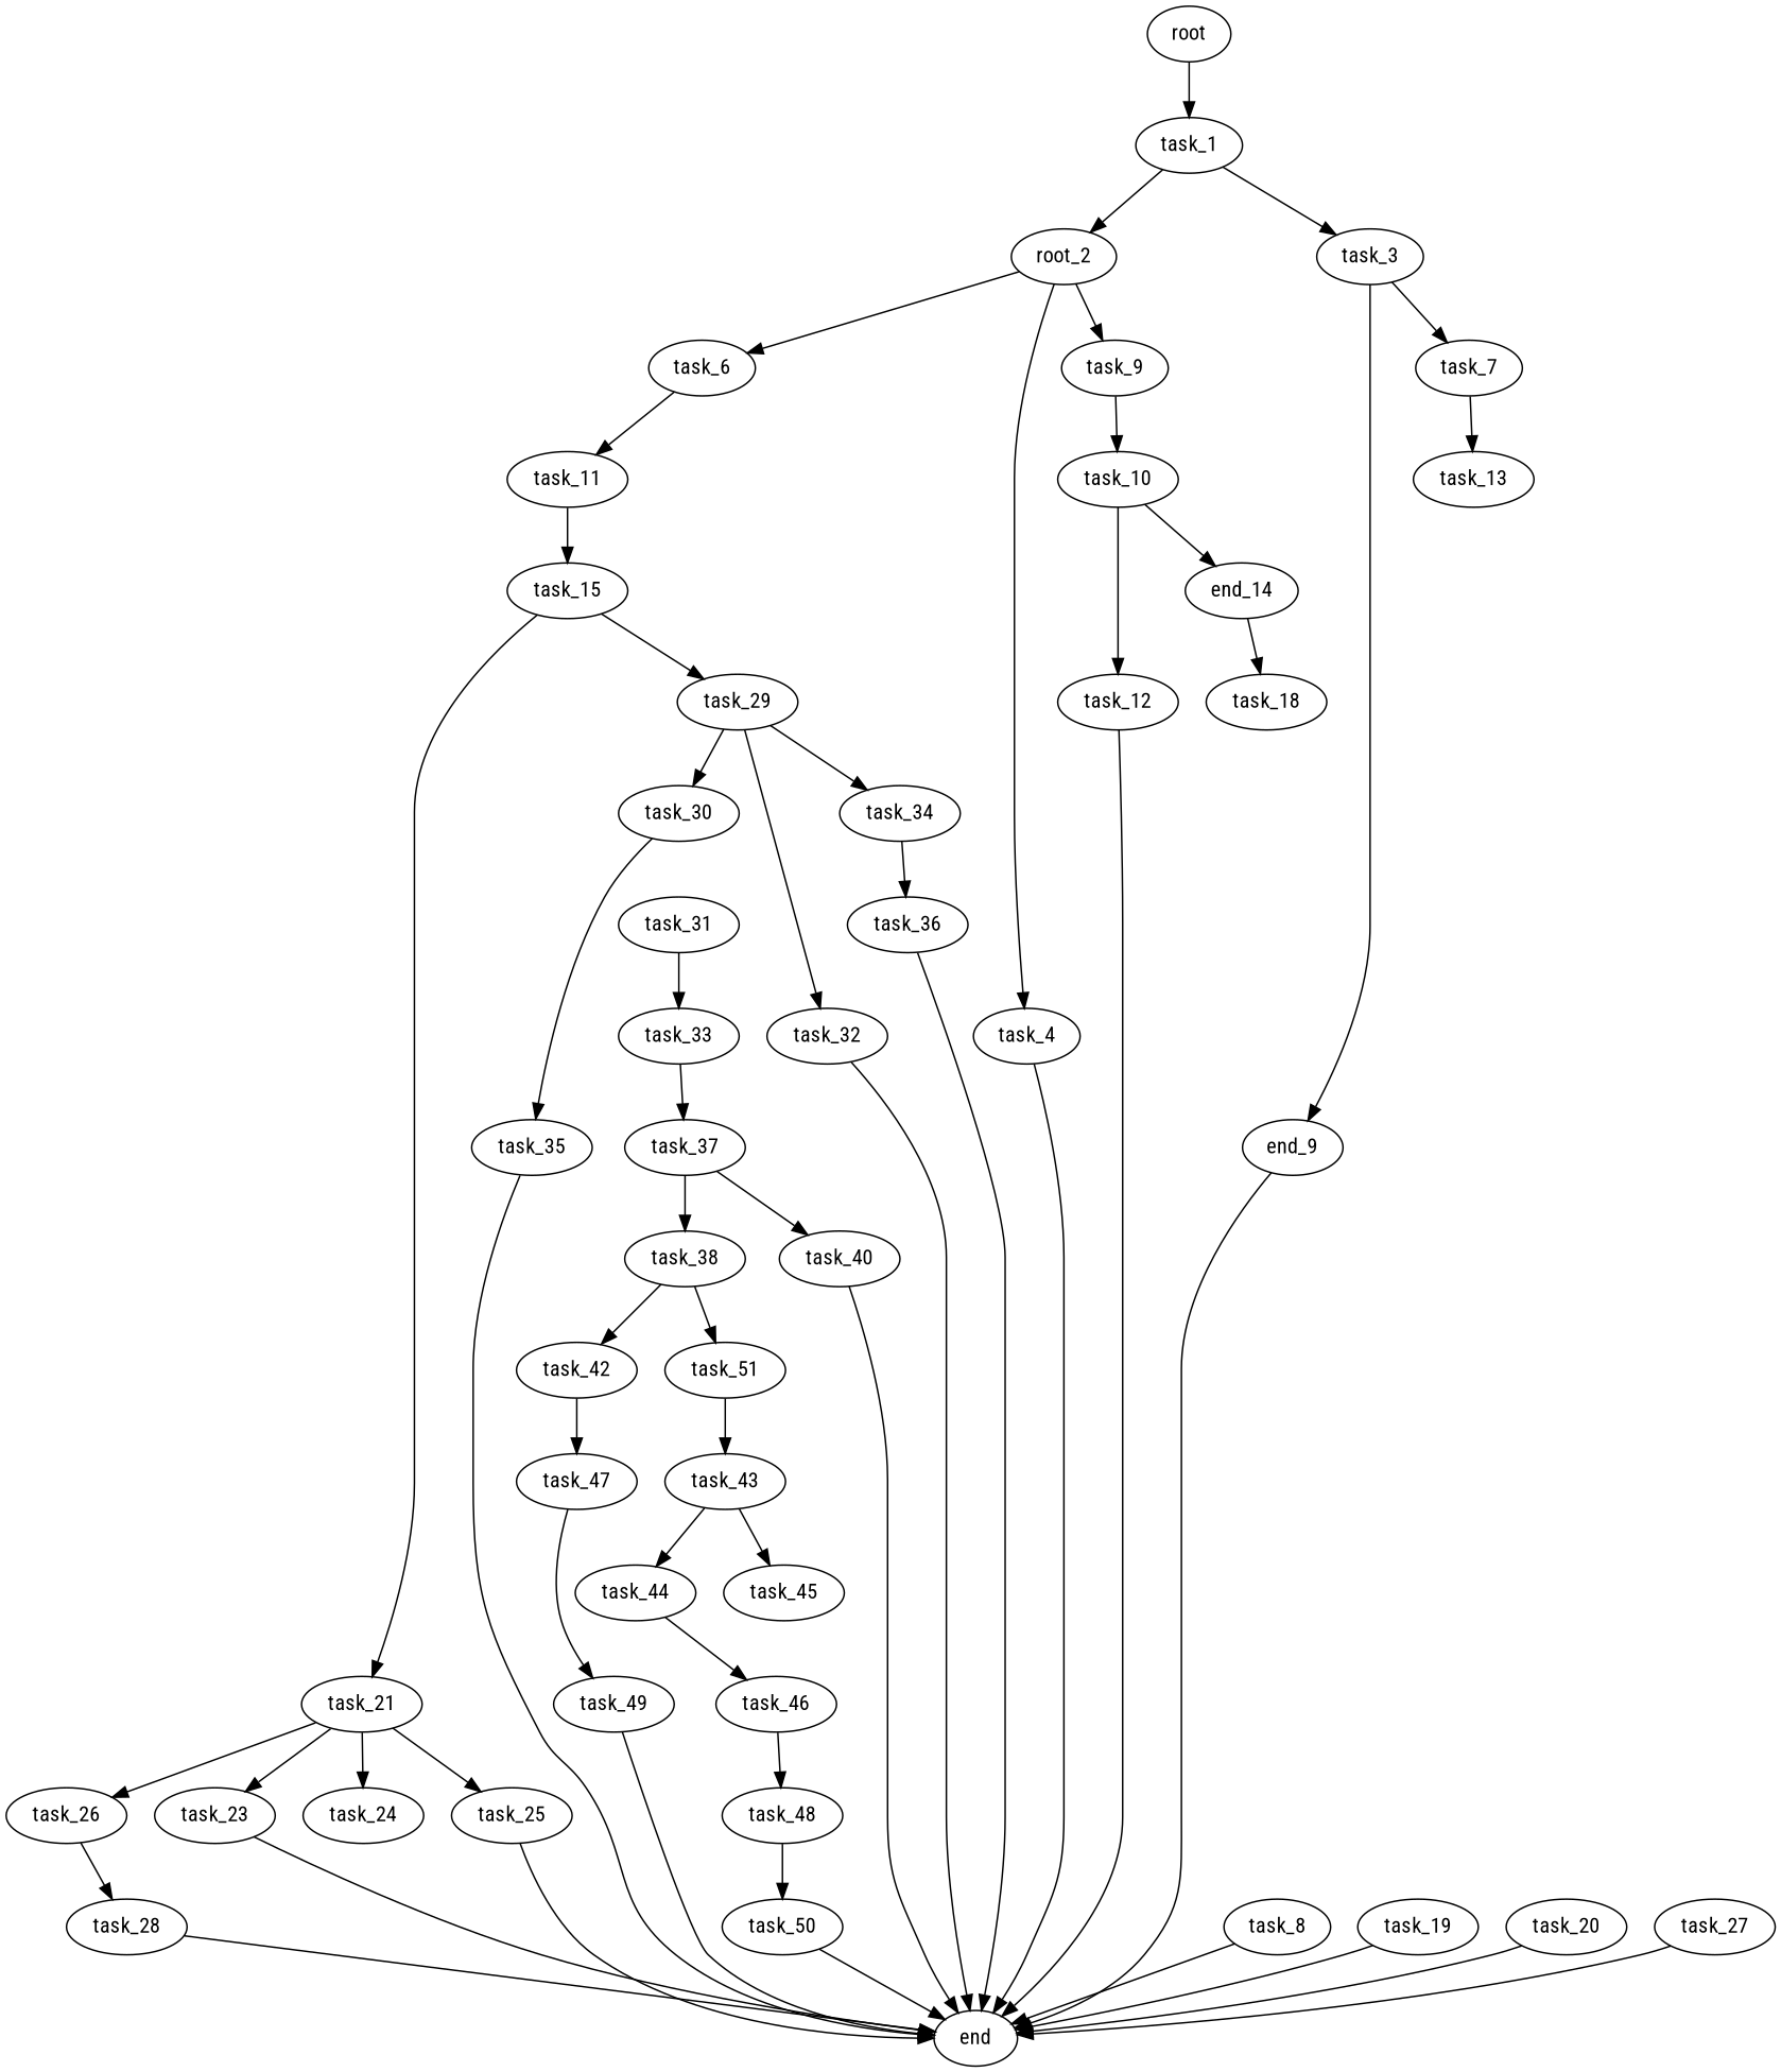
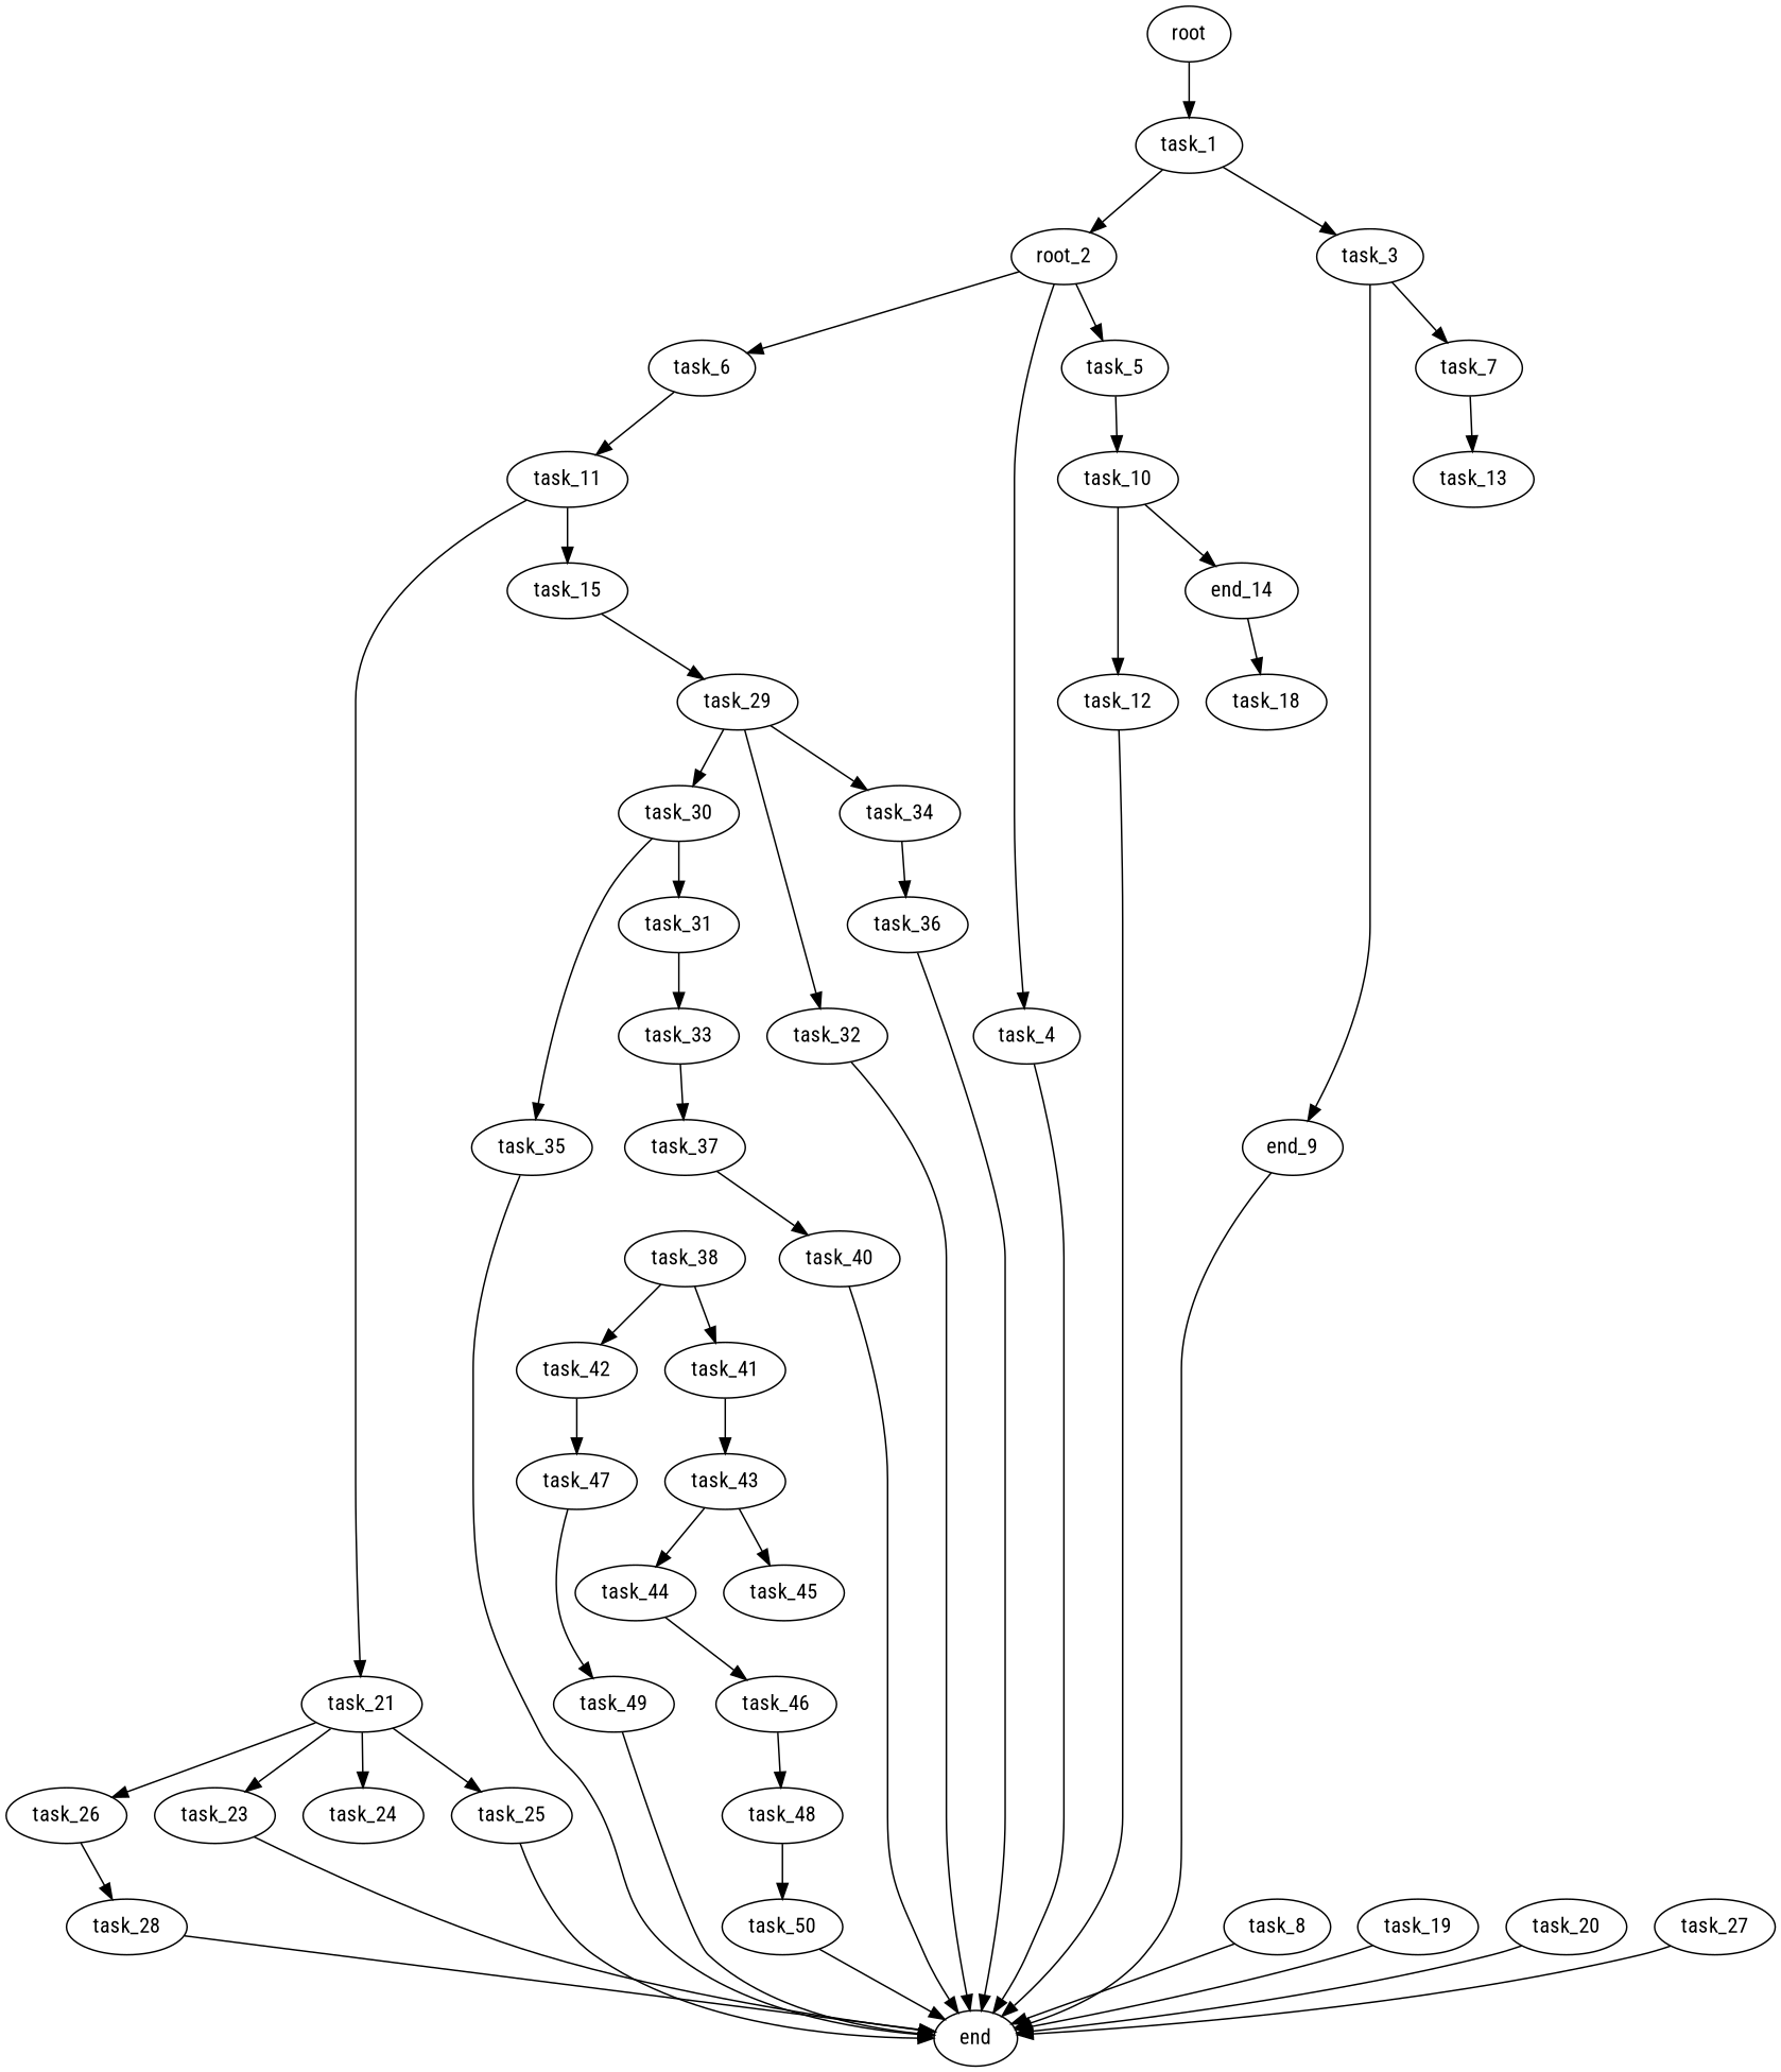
  digraph {
    fontname="Roboto Condensed"
    node [fontname="Roboto Condensed"]
    edge [fontname="Roboto Condensed"]
    root
    task_1
    n3 [label=root_2]
    task_3
    task_4
-   task_5 [label=task_9]
+   task_5
    task_6
    task_7
    n9 [label=end_9]
    end
    task_10
    task_11
    task_13
    task_8
    task_12
    n16 [label=end_14]
    task_15
    task_18
    task_21
    task_29
    task_23
    task_24
    task_25
    task_26
    task_19
    task_20
    task_28
    task_27
    task_30
    task_32
    task_34
    task_31
    task_35
    task_36
    task_33
    task_37
    task_38
    task_40
-   task_41 [label=task_51]
+   task_41
    task_42
    task_43
    task_47
    task_44
    task_45
    task_49
    task_46
    task_48
    task_50
    root -> task_1
    task_1 -> n3
    task_1 -> task_3
    n3 -> task_4
    n3 -> task_5
    n3 -> task_6
    task_3 -> task_7
    task_3 -> n9
    task_4 -> end
    task_5 -> task_10
    task_6 -> task_11
    task_7 -> task_13
    n9 -> end
    task_10 -> task_12
    task_10 -> n16
    task_11 -> task_15
    task_8 -> end
    task_12 -> end
    n16 -> task_18
-   task_15 -> task_21
+   task_11 -> task_21
    task_15 -> task_29
    task_21 -> task_23
    task_21 -> task_24
    task_21 -> task_25
    task_21 -> task_26
    task_29 -> task_30
    task_29 -> task_32
    task_29 -> task_34
    task_23 -> end
    task_25 -> end
    task_26 -> task_28
    task_19 -> end
    task_20 -> end
    task_28 -> end
    task_27 -> end
+   task_30 -> task_31
    task_30 -> task_35
    task_32 -> end
    task_34 -> task_36
    task_31 -> task_33
    task_35 -> end
    task_36 -> end
    task_33 -> task_37
-   task_37 -> task_38
    task_37 -> task_40
    task_38 -> task_41
    task_38 -> task_42
    task_40 -> end
    task_41 -> task_43
    task_42 -> task_47
    task_43 -> task_44
    task_43 -> task_45
    task_47 -> task_49
    task_44 -> task_46
    task_49 -> end
    task_46 -> task_48
    task_48 -> task_50
    task_50 -> end
  }
